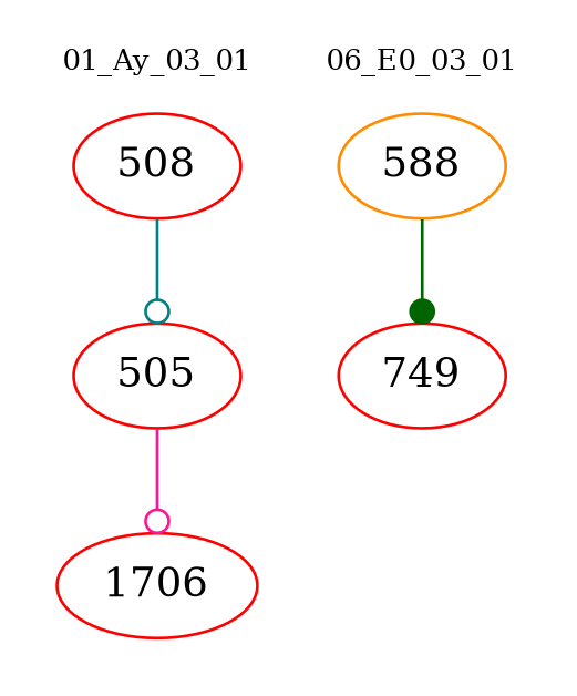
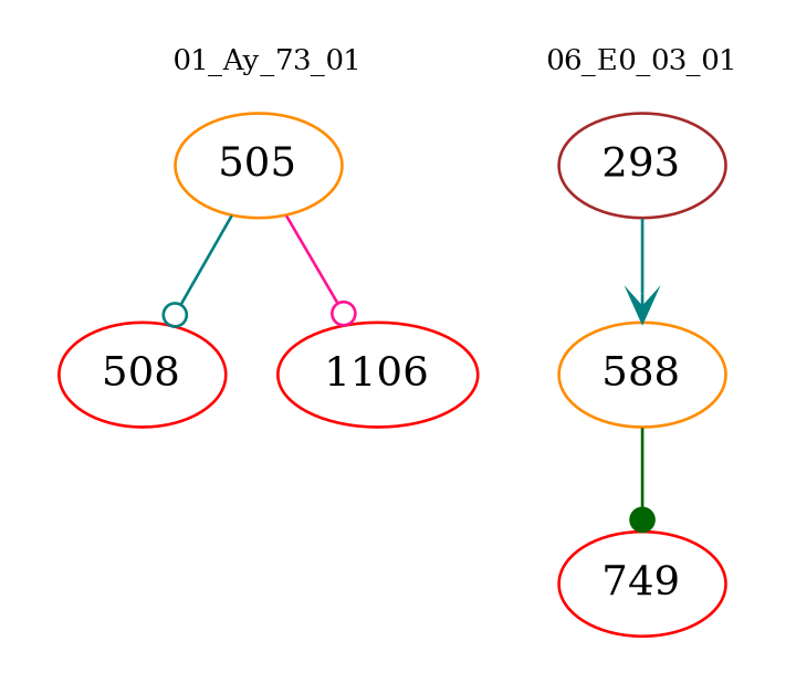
  digraph {
    node [color=red]
    edge [arrowhead=odot color=teal]
    n1 [label=508]
-   n2 [label=505]
-   n3 [label=1706]
+   n2 [color=darkorange label=505]
+   n3 [label=1106]
+   n4 [color=brown label=293]
    n5 [color=darkorange label=588]
    n6 [label=749]
    subgraph cluster_1 {
      color=white
      fontsize=10
-     label="01_Ay_03_01"
+     label="01_Ay_73_01"
      n1
      n2
      n3
    }
    subgraph cluster_2 {
      color=white
      fontsize=10
      label="06_E0_03_01"
+     n4
      n5
      n6
    }
-   n1 -> n2
+   n2 -> n1
    n2 -> n3 [color=deeppink]
+   n4 -> n5 [arrowhead=vee]
    n5 -> n6 [arrowhead=dot color=darkgreen]
  }
